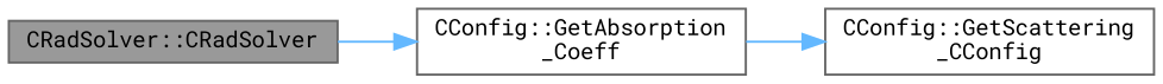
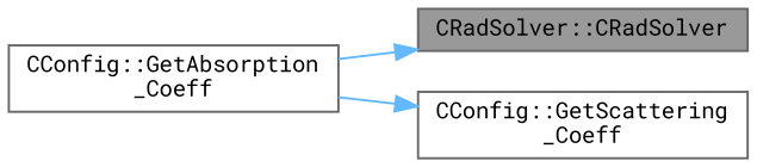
  digraph {
    fontname="Roboto Mono"
    rankdir=LR
    node [color=grey40 fillcolor=white fontname="Roboto Mono" fontsize=10 shape=box style=filled]
    edge [color=steelblue1 fontname="Roboto Mono" fontsize=10 labelfontname=Helvetica labelfontsize=10 style=solid]
    n1 [color=gray40 fillcolor=grey60 fontcolor=black height=0.2 label="CRadSolver::CRadSolver" width=0.4]
    n2 [height=0.2 label="CConfig::GetAbsorption\l_Coeff" width=0.4]
-   n3 [height=0.2 label="CConfig::GetScattering\l_CConfig" width=0.4]
-   n1 -> n2
+   n3 [height=0.2 label="CConfig::GetScattering\l_Coeff" width=0.4]
+   n2 -> n1
    n2 -> n3
  }
